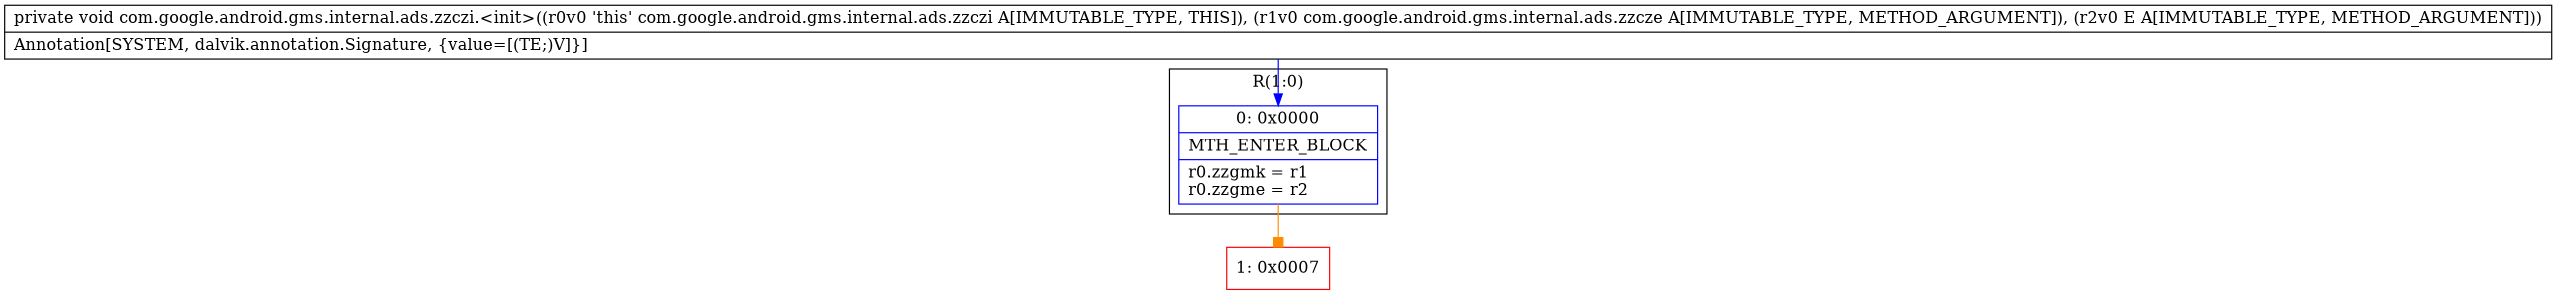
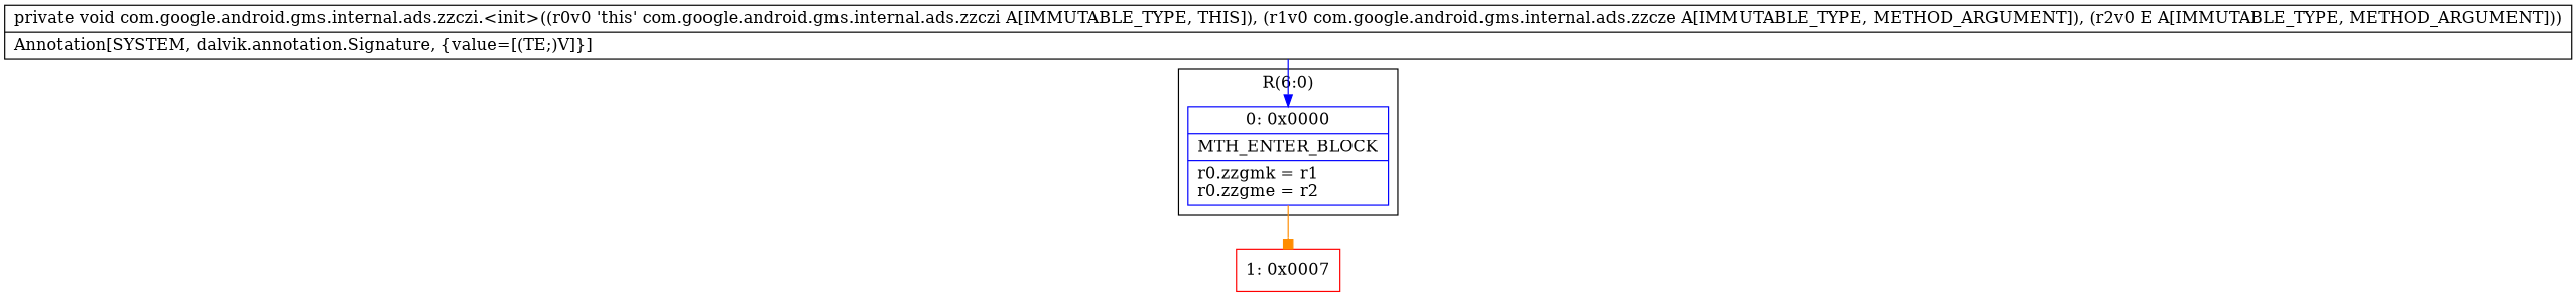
  digraph {
    node [shape=record]
    n1 [color=blue label="{0\:\ 0x0000|MTH_ENTER_BLOCK\l|r0.zzgmk = r1\lr0.zzgme = r2\l}"]
    n2 [color=red label="{1\:\ 0x0007}"]
    n3 [label="{private void com.google.android.gms.internal.ads.zzczi.\<init\>((r0v0 'this' com.google.android.gms.internal.ads.zzczi A[IMMUTABLE_TYPE, THIS]), (r1v0 com.google.android.gms.internal.ads.zzcze A[IMMUTABLE_TYPE, METHOD_ARGUMENT]), (r2v0 E A[IMMUTABLE_TYPE, METHOD_ARGUMENT]))  | Annotation[SYSTEM, dalvik.annotation.Signature, \{value=[(TE;)V]\}]\l}"]
    subgraph cluster_1 {
-     label="R(1:0)"
+     label="R(6:0)"
      n1
    }
    n1 -> n2 [color=darkorange arrowhead=box]
    n3 -> n1 [color=blue arrowhead=normal]
  }
